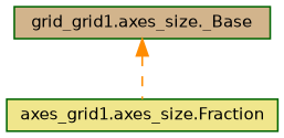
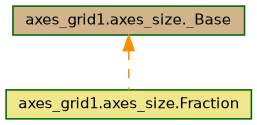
  digraph {
    node [color=darkgreen fontname=Helvetica fontsize=10 shape=box style=filled]
    n1 [fillcolor=khaki fontcolor=black height=0.2 label="axes_grid1.axes_size.Fraction" width=0.4]
-   n2 [fillcolor=tan height=0.2 label="grid_grid1.axes_size._Base" width=0.4]
+   n2 [fillcolor=tan height=0.2 label="axes_grid1.axes_size._Base" width=0.4]
    n2 -> n1 [color=darkorange dir=back fontname=Helvetica fontsize=10 labelfontname=Helvetica labelfontsize=10 style=dashed]
  }
